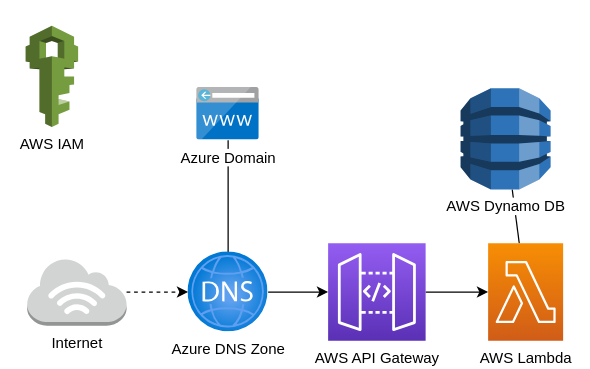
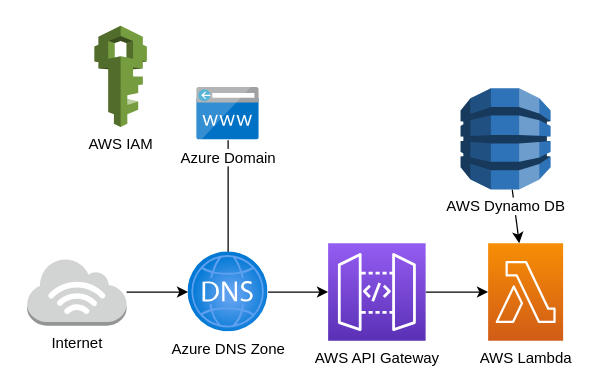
  <mxCell id="0" />
  <mxCell id="1" parent="0" />
- <mxCell id="2" value="" style="edgeStyle=none;html=1;fontColor=#000000;labelBackgroundColor=#FFFFFF;dashed=1;" edge="1" parent="1" source="3" target="13"><mxGeometry relative="1" as="geometry" /></mxCell>
+ <mxCell id="2" value="" style="edgeStyle=none;html=1;fontColor=#000000;labelBackgroundColor=#FFFFFF;" edge="1" parent="1" source="3" target="13"><mxGeometry relative="1" as="geometry" /></mxCell>
  <mxCell id="3" value="Internet" style="outlineConnect=0;dashed=0;verticalLabelPosition=bottom;verticalAlign=top;align=center;html=1;shape=mxgraph.aws3.internet_3;fillColor=#D2D3D3;gradientColor=none;points=[[1,0.17,0,0,0],[1,0.33,0,0,0],[1,0.5,0,0,0],[1,0.67,0,0,0],[1,0.83,0,0,0]];fontColor=#000000;labelBackgroundColor=#FFFFFF;" vertex="1" parent="1"><mxGeometry x="21.25" y="206" width="79.5" height="54" as="geometry" /></mxCell>
  <mxCell id="4" value="" style="edgeStyle=none;html=1;fontColor=#000000;labelBackgroundColor=#FFFFFF;" edge="1" parent="1" source="5" target="9"><mxGeometry relative="1" as="geometry" /></mxCell>
  <mxCell id="5" value="AWS API Gateway" style="sketch=0;points=[[0,0,0],[0.25,0,0],[0.5,0,0],[0.75,0,0],[1,0,0],[0,1,0],[0.25,1,0],[0.5,1,0],[0.75,1,0],[1,1,0],[0,0.25,0],[0,0.5,0],[0,0.75,0],[1,0.25,0],[1,0.5,0],[1,0.75,0]];outlineConnect=0;fontColor=#000000;gradientColor=#945DF2;gradientDirection=north;fillColor=#5A30B5;strokeColor=#ffffff;dashed=0;verticalLabelPosition=bottom;verticalAlign=top;align=center;html=1;fontSize=12;fontStyle=0;aspect=fixed;shape=mxgraph.aws4.resourceIcon;resIcon=mxgraph.aws4.api_gateway;labelBackgroundColor=#FFFFFF;" vertex="1" parent="1"><mxGeometry x="262" y="194" width="78" height="78" as="geometry" /></mxCell>
- <mxCell id="6" value="" style="edgeStyle=none;html=1;fontColor=#000000;labelBackgroundColor=#FFFFFF;endArrow=none;" edge="1" parent="1" source="7" target="9"><mxGeometry relative="1" as="geometry" /></mxCell>
+ <mxCell id="6" value="" style="edgeStyle=none;html=1;fontColor=#000000;labelBackgroundColor=#FFFFFF;" edge="1" parent="1" source="7" target="9"><mxGeometry relative="1" as="geometry" /></mxCell>
  <mxCell id="7" value="AWS Dynamo DB" style="outlineConnect=0;dashed=0;verticalLabelPosition=bottom;verticalAlign=top;align=center;html=1;shape=mxgraph.aws3.dynamo_db;fillColor=#2E73B8;gradientColor=none;fontColor=#000000;labelBackgroundColor=#FFFFFF;" vertex="1" parent="1"><mxGeometry x="368" y="70" width="72" height="81" as="geometry" /></mxCell>
- <mxCell id="8" value="AWS IAM" style="outlineConnect=0;dashed=0;verticalLabelPosition=bottom;verticalAlign=top;align=center;html=1;shape=mxgraph.aws3.iam;fillColor=#759C3E;gradientColor=none;fontColor=#000000;labelBackgroundColor=#FFFFFF;" vertex="1" parent="1"><mxGeometry x="20" y="20" width="42" height="81" as="geometry" /></mxCell>
+ <mxCell id="8" value="AWS IAM" style="outlineConnect=0;dashed=0;verticalLabelPosition=bottom;verticalAlign=top;align=center;html=1;shape=mxgraph.aws3.iam;fillColor=#759C3E;gradientColor=none;fontColor=#000000;labelBackgroundColor=#FFFFFF;" vertex="1" parent="1"><mxGeometry x="75" y="20" width="42" height="81" as="geometry" /></mxCell>
  <mxCell id="9" value="AWS Lambda" style="sketch=0;points=[[0,0,0],[0.25,0,0],[0.5,0,0],[0.75,0,0],[1,0,0],[0,1,0],[0.25,1,0],[0.5,1,0],[0.75,1,0],[1,1,0],[0,0.25,0],[0,0.5,0],[0,0.75,0],[1,0.25,0],[1,0.5,0],[1,0.75,0]];outlineConnect=0;fontColor=#000000;gradientColor=#F78E04;gradientDirection=north;fillColor=#D05C17;strokeColor=#ffffff;dashed=0;verticalLabelPosition=bottom;verticalAlign=top;align=center;html=1;fontSize=12;fontStyle=0;aspect=fixed;shape=mxgraph.aws4.resourceIcon;resIcon=mxgraph.aws4.lambda;labelBackgroundColor=#FFFFFF;" vertex="1" parent="1"><mxGeometry x="390" y="194" width="60" height="78" as="geometry" /></mxCell>
  <mxCell id="10" value="" style="edgeStyle=none;html=1;fontColor=#000000;labelBackgroundColor=#FFFFFF;endArrow=none;" edge="1" parent="1" source="11" target="13"><mxGeometry relative="1" as="geometry" /></mxCell>
  <mxCell id="11" value="Azure Domain" style="sketch=0;aspect=fixed;html=1;points=[];align=center;image;fontSize=12;image=img/lib/mscae/CustomDomain.svg;fontColor=#000000;labelBackgroundColor=#FFFFFF;" vertex="1" parent="1"><mxGeometry x="157" y="69.5" width="50" height="42" as="geometry" /></mxCell>
  <mxCell id="12" value="" style="edgeStyle=none;html=1;fontColor=#000000;labelBackgroundColor=#FFFFFF;" edge="1" parent="1" source="13" target="5"><mxGeometry relative="1" as="geometry" /></mxCell>
  <mxCell id="13" value="Azure DNS Zone" style="aspect=fixed;html=1;points=[];align=center;image;fontSize=12;image=img/lib/azure2/networking/DNS_Zones.svg;fontColor=#000000;labelBackgroundColor=#FFFFFF;" vertex="1" parent="1"><mxGeometry x="150" y="201" width="64" height="64" as="geometry" /></mxCell>
